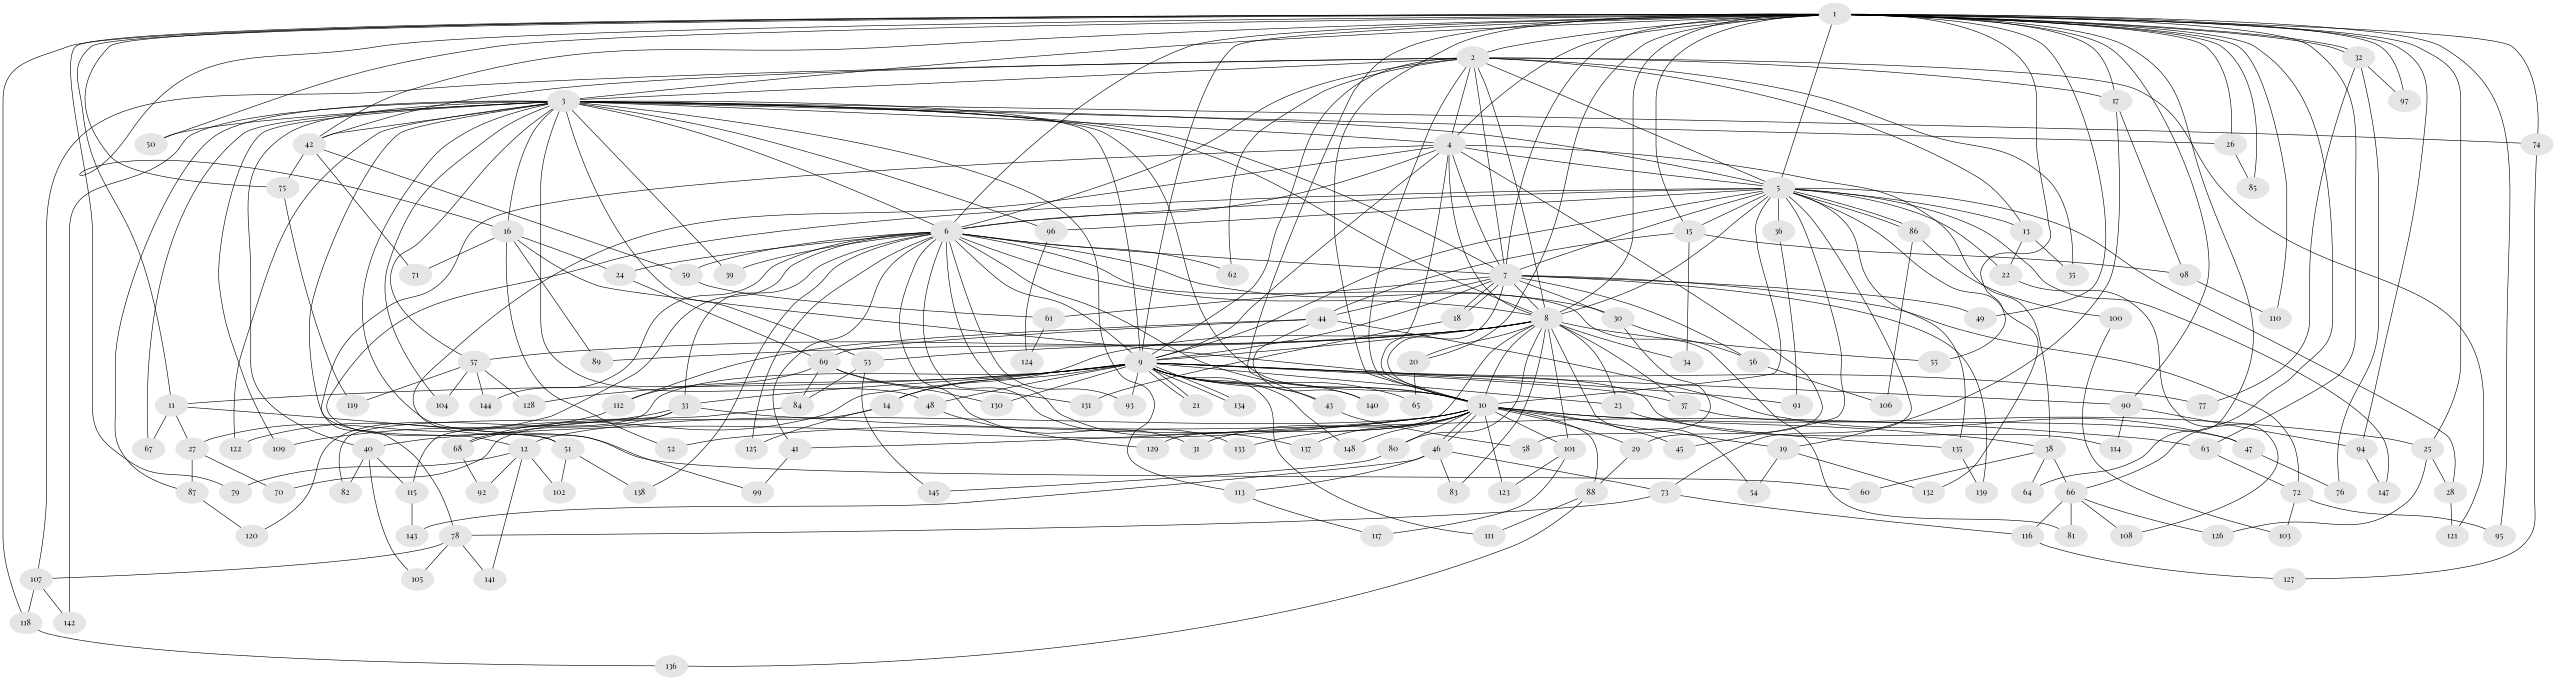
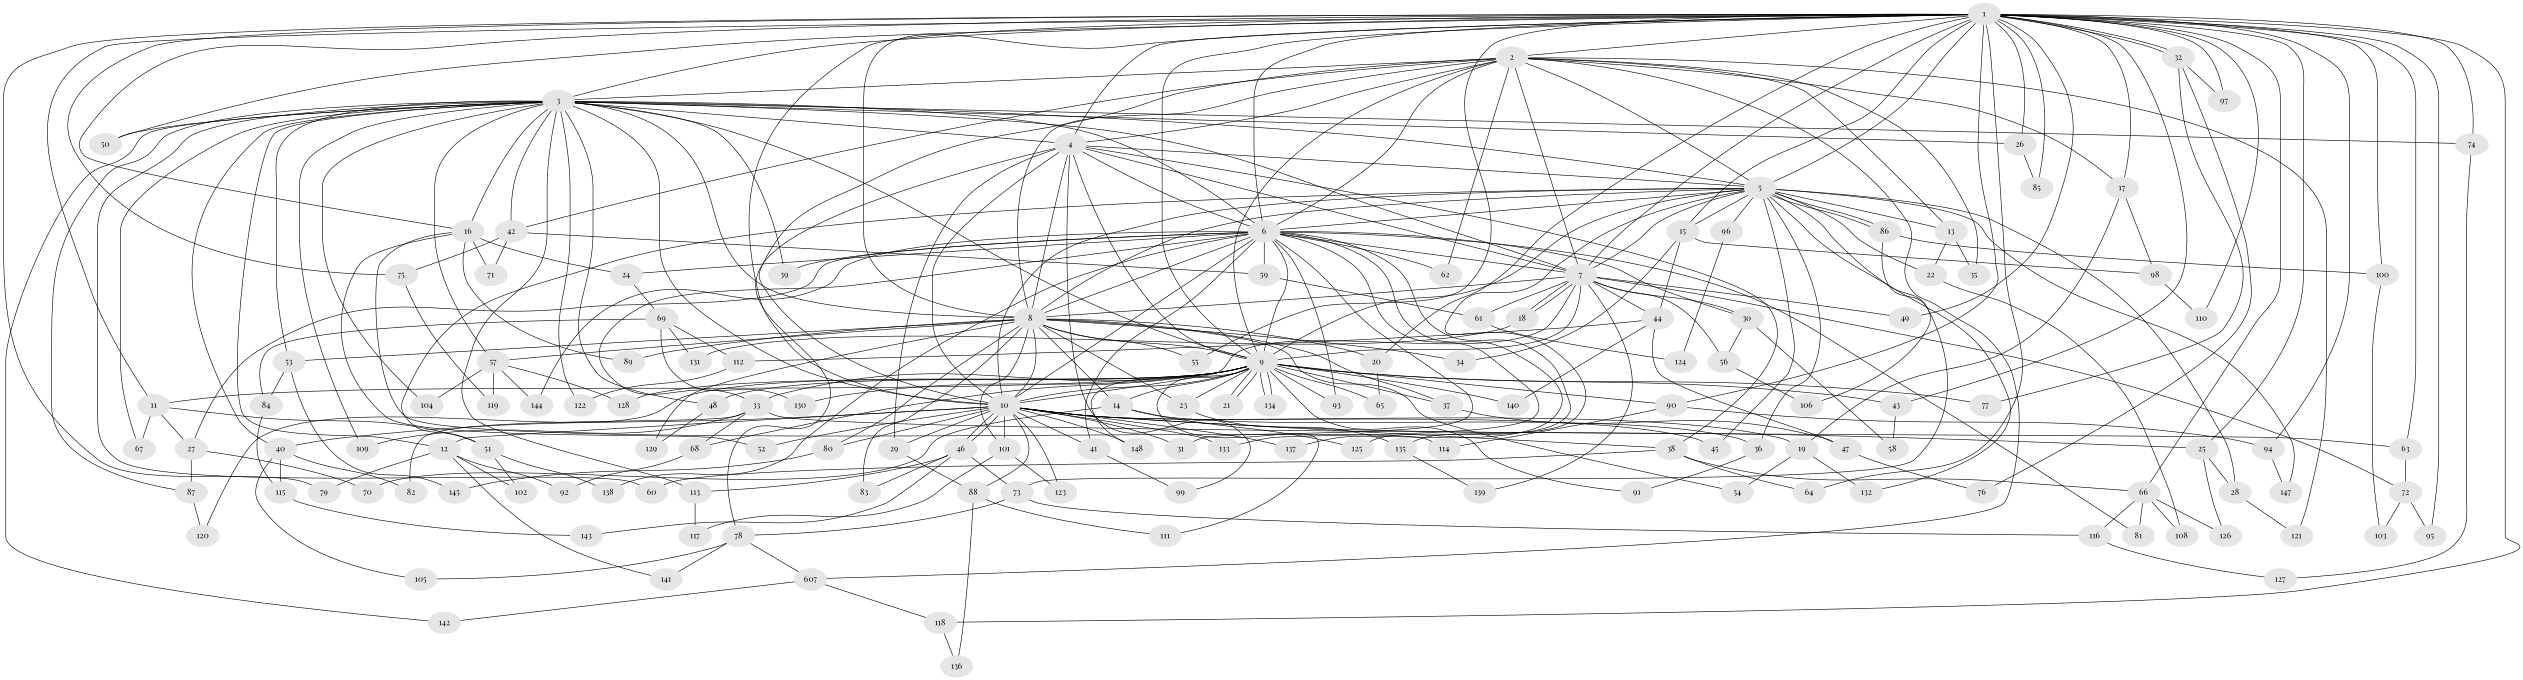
  graph {
    fontname="Playfair Display"
    node [color=gray90 fontname="Playfair Display" style=filled]
    edge [fontname="Playfair Display"]
    1
    2
    3
    4
    5
    6
    7
    8
    9
    10
    11
    15
    16
    17
    20
    25
    26
    32
    43
    49
    50
    55
    63
    64
    66
    74
    75
    79
    85
    90
    94
    95
    97
    100
    110
    118
    13
    35
    42
    62
-   107
+   107 [label=607]
    121
    12
    39
    40
    48
    53
    57
    60
    67
    87
    96
    104
    109
    113
    122
    142
    29
    38
    78
    99
    22
    28
    36
    45
    51
    73
    86
    132
    135
    147
    24
    27
    30
    31
    33
    41
    59
    81
    93
    125
    133
    137
    138
    144
    18
    44
    56
    61
    72
    139
    14
    23
    34
    37
    54
    80
    83
    89
    101
    129
    21
    65
    68
    77
    91
    111
    120
    128
    130
    134
    140
    148
    19
    46
    52
    88
    123
    98
    71
    114
    126
    76
    58
    108
    116
    127
    119
    103
    136
    92
    102
    141
    82
    105
    115
    84
    145
    124
    117
    106
    69
    70
    131
    47
    112
    143
    1 -- 2
    1 -- 3
    1 -- 4
    1 -- 5
    1 -- 6
    1 -- 7
    1 -- 8
    1 -- 9
    1 -- 10
    1 -- 11
    1 -- 15
    1 -- 16
    1 -- 17
    1 -- 20
    1 -- 25
    1 -- 26
    1 -- 32
    1 -- 32
    1 -- 43
    1 -- 49
    1 -- 50
    1 -- 55
    1 -- 63
    1 -- 64
    1 -- 66
    1 -- 74
    1 -- 75
    1 -- 79
    1 -- 85
    1 -- 90
    1 -- 94
    1 -- 95
    1 -- 97
-   1 -- 42
+   1 -- 100
    1 -- 110
    1 -- 118
    2 -- 3
    2 -- 4
    2 -- 5
    2 -- 6
    2 -- 7
    2 -- 8
    2 -- 9
    2 -- 10
    2 -- 17
    2 -- 13
    2 -- 35
    2 -- 42
    2 -- 62
    2 -- 107
    2 -- 121
    3 -- 4
    3 -- 5
    3 -- 6
    3 -- 7
    3 -- 8
    3 -- 9
    3 -- 10
    3 -- 16
    3 -- 26
    3 -- 50
    3 -- 74
    3 -- 42
    3 -- 12
    3 -- 39
    3 -- 40
    3 -- 48
    3 -- 53
    3 -- 57
    3 -- 60
    3 -- 67
    3 -- 87
-   3 -- 96
    3 -- 104
    3 -- 109
    3 -- 113
    3 -- 122
    3 -- 142
    4 -- 5
    4 -- 6
    4 -- 7
    4 -- 8
    4 -- 9
    4 -- 10
    4 -- 29
    4 -- 38
    4 -- 78
    4 -- 99
    5 -- 6
    5 -- 7
    5 -- 8
    5 -- 9
    5 -- 10
    5 -- 15
    5 -- 13
    5 -- 96
    5 -- 22
    5 -- 28
    5 -- 36
    5 -- 45
    5 -- 51
    5 -- 73
    5 -- 86
    5 -- 86
    5 -- 132
    5 -- 135
    5 -- 147
    6 -- 7
    6 -- 8
    6 -- 9
    6 -- 10
    6 -- 62
    6 -- 39
    6 -- 24
    6 -- 27
    6 -- 30
    6 -- 31
    6 -- 33
    6 -- 41
    6 -- 59
    6 -- 81
    6 -- 93
    6 -- 125
    6 -- 133
    6 -- 137
    6 -- 138
    6 -- 144
    7 -- 8
    7 -- 9
    7 -- 10
    7 -- 49
    7 -- 30
    7 -- 18
    7 -- 18
    7 -- 44
    7 -- 56
    7 -- 61
    7 -- 72
    7 -- 139
    8 -- 9
    8 -- 10
    8 -- 20
    8 -- 55
    8 -- 53
    8 -- 57
    8 -- 14
    8 -- 23
    8 -- 34
    8 -- 37
    8 -- 54
    8 -- 80
    8 -- 83
    8 -- 89
    8 -- 101
    8 -- 129
    9 -- 10
    9 -- 11
    9 -- 43
    9 -- 90
    9 -- 48
    9 -- 33
    9 -- 93
    9 -- 14
    9 -- 23
    9 -- 37
    9 -- 21
    9 -- 21
    9 -- 65
    9 -- 68
    9 -- 77
    9 -- 91
    9 -- 111
    9 -- 120
    9 -- 128
    9 -- 130
    9 -- 134
    9 -- 134
    9 -- 140
    9 -- 148
    10 -- 25
    10 -- 12
    10 -- 40
    10 -- 29
    10 -- 38
    10 -- 45
    10 -- 31
    10 -- 41
    10 -- 133
    10 -- 137
    10 -- 80
    10 -- 101
    10 -- 148
    10 -- 19
    10 -- 46
    10 -- 46
    10 -- 52
    10 -- 88
    10 -- 123
    11 -- 67
    11 -- 51
    11 -- 27
    15 -- 44
    15 -- 34
    15 -- 98
    16 -- 24
    16 -- 89
    16 -- 52
    16 -- 71
    16 -- 114
    17 -- 19
    17 -- 98
    20 -- 65
    25 -- 28
    25 -- 126
    26 -- 85
    32 -- 97
    32 -- 77
    32 -- 76
    43 -- 58
    63 -- 72
    66 -- 81
    66 -- 126
    66 -- 108
    66 -- 116
    74 -- 127
    75 -- 119
    90 -- 94
    90 -- 114
    94 -- 147
    100 -- 103
    118 -- 136
    13 -- 35
    13 -- 22
    42 -- 75
    42 -- 59
    42 -- 71
    107 -- 118
    107 -- 142
    12 -- 79
    12 -- 92
    12 -- 102
    12 -- 141
    40 -- 82
    40 -- 105
    40 -- 115
    48 -- 129
    53 -- 84
    53 -- 145
    57 -- 104
    57 -- 144
    57 -- 128
    57 -- 119
    87 -- 120
    96 -- 124
    113 -- 117
    29 -- 88
    38 -- 64
    38 -- 66
    38 -- 60
    78 -- 107
    78 -- 141
    78 -- 105
    22 -- 108
    28 -- 121
    36 -- 91
    51 -- 138
    51 -- 102
    73 -- 78
    73 -- 116
    86 -- 100
    86 -- 106
    135 -- 139
    24 -- 69
    27 -- 87
    27 -- 70
    30 -- 56
    30 -- 58
    33 -- 63
    33 -- 109
    33 -- 68
    33 -- 82
    41 -- 99
    59 -- 61
    18 -- 131
    44 -- 140
-   44 -- 69
    44 -- 47
    44 -- 112
    56 -- 106
    61 -- 124
    72 -- 95
    72 -- 103
+   14 -- 36
    14 -- 125
    14 -- 70
    23 -- 135
    37 -- 47
    80 -- 145
    101 -- 123
    101 -- 117
    68 -- 92
    19 -- 132
    19 -- 54
    46 -- 113
    46 -- 73
    46 -- 83
    46 -- 143
    88 -- 111
    88 -- 136
    98 -- 110
    116 -- 127
    115 -- 143
    84 -- 115
    69 -- 130
    69 -- 84
    69 -- 131
    69 -- 112
    47 -- 76
    112 -- 122
  }
